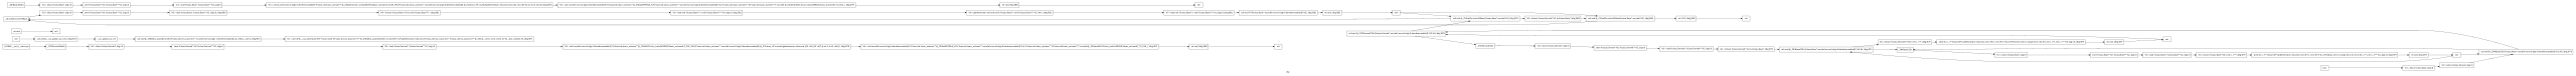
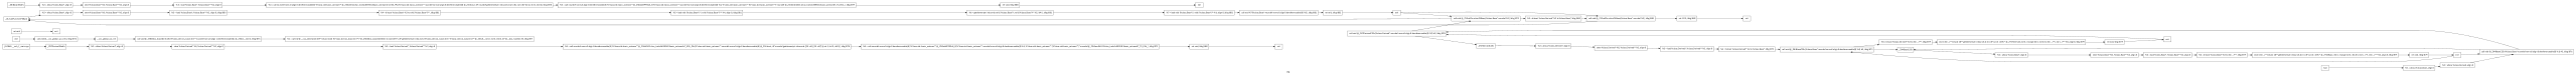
  digraph {
    fontname="IBM Plex Sans"
    label=icfg
    rankdir=LR
    node [color=black fontname="IBM Plex Sans" shape=rectangle]
    edge [color=black fontname="IBM Plex Sans"]
    n1 [label="_GLOBAL__sub_I_main.cpp"]
    n2 [label=_ZN7Derived3fooEv]
    n3 [label="  call void @__cxx_global_var_init(), !dbg !876"]
    n4 [label=__cxx_global_var_init]
    n5 [label=exit]
    n6 [label="  ret void"]
    n7 [label="  call void @_ZNSt8ios_base4InitC1Ev(%\"class.std::ios_base::Init\"* noundef nonnull align 1 dereferenceable(1) @_ZStL8__ioinit), !dbg !875"]
    n8 [label="  %1 = call i32 @__cxa_atexit(void (i8*)* bitcast (void (%\"class.std::ios_base::Init\"*)* @_ZNSt8ios_base4InitD1Ev to void (i8*)*), i8* getelementptr inbounds (%\"class.std::ios_base::Init\", %\"class.std::ios_base::Init\"* @_ZStL8__ioinit, i32 0, i32 0), i8* @__dso_handle) #3, !dbg !877"]
    n9 [label=exit]
    n10 [label=_Z12callFunctionP4Base]
    n11 [label="  %2 = alloca %class.Base*, align 8"]
    n12 [label="  store %class.Base* %0, %class.Base** %2, align 8"]
    n13 [label=exit]
    n14 [label="  call void @_Z12callFunctionP4Base(%class.Base* noundef %1), !dbg !879"]
    n15 [label="  call void @_Z12callFunctionP4Base(%class.Base* noundef %3), !dbg !881"]
    n16 [label="  %3 = bitcast %class.Derived* %2 to %class.Base*, !dbg !880"]
    n17 [label="  ret i32 0, !dbg !882"]
    n18 [label="  %3 = load %class.Base*, %class.Base** %2, align 8, !dbg !880"]
    n19 [label="  %4 = bitcast %class.Base* %3 to void (%class.Base*)***, !dbg !881"]
    n20 [label="  %5 = load void (%class.Base*)**, void (%class.Base*)*** %4, align 8, !dbg !881"]
    n21 [label="  %6 = getelementptr inbounds void (%class.Base*)*, void (%class.Base*)** %5, i64 0, !dbg !881"]
    n22 [label="  %7 = load void (%class.Base*)*, void (%class.Base*)** %6, align 8, !dbg !881"]
    n23 [label="  call void %7(%class.Base* noundef nonnull align 8 dereferenceable(8) %3), !dbg !881"]
    n24 [label="  ret void, !dbg !882"]
    n25 [label=main]
    n26 [label="  %1 = alloca %class.Base, align 8"]
    n27 [label="  %2 = alloca %class.Derived, align 8"]
    n28 [label=exit]
    n29 [label="  call void @_ZN4BaseC2Ev(%class.Base* noundef nonnull align 8 dereferenceable(8) %1) #3, !dbg !876"]
    n30 [label="  call void @_ZN7DerivedC2Ev(%class.Derived* noundef nonnull align 8 dereferenceable(8) %2) #3, !dbg !878"]
    n31 [label=_ZN4BaseC2Ev]
    n32 [label=_ZN7DerivedC2Ev]
    n33 [label="  %2 = alloca %class.Base*, align 8"]
    n34 [label="  %2 = alloca %class.Derived*, align 8"]
    n35 [label="  store %class.Base* %0, %class.Base** %2, align 8"]
    n36 [label=exit]
    n37 [label="  call void @_ZN4BaseC2Ev(%class.Base* noundef nonnull align 8 dereferenceable(8) %4) #3, !dbg !879"]
-   n38 [label="%5 = bitcast %class.DerivedC* %3 to i32 (...)***, !dbg !879"]
+   n38 [label="  %5 = bitcast %class.Derived* %3 to i32 (...)***, !dbg !879"]
    n39 [label="  %3 = load %class.Base*, %class.Base** %2, align 8"]
    n40 [label="  %4 = bitcast %class.Base* %3 to i32 (...)***, !dbg !879"]
    n41 [label="  store i32 (...)** bitcast (i8** getelementptr inbounds ({ [3 x i8*] }, { [3 x i8*] }* @_ZTV4Base, i32 0, inrange i32 0, i32 2) to i32 (...)**), i32 (...)*** %4, align 8, !dbg !879"]
    n42 [label="  ret void, !dbg !879"]
    n43 [label="  store %class.Derived* %0, %class.Derived** %2, align 8"]
    n44 [label=exit]
    n45 [label="  %3 = load %class.Derived*, %class.Derived** %2, align 8"]
    n46 [label="  %4 = bitcast %class.Derived* %3 to %class.Base*, !dbg !879"]
    n47 [label="  store i32 (...)** bitcast (i8** getelementptr inbounds ({ [3 x i8*] }, { [3 x i8*] }* @_ZTV7Derived, i32 0, inrange i32 0, i32 2) to i32 (...)**), i32 (...)*** %5, align 8, !dbg !879"]
    n48 [label="  ret void, !dbg !879"]
    n49 [label="  %2 = alloca %class.Derived*, align 8"]
    n50 [label="  store %class.Derived* %0, %class.Derived** %2, align 8"]
    n51 [label=exit]
    n52 [label="  %3 = load %class.Derived*, %class.Derived** %2, align 8"]
    n53 [label="  %4 = call noundef nonnull align 8 dereferenceable(8) %\"class.std::basic_ostream\"* @_ZStlsISt11char_traitsIcEERSt13basic_ostreamIcT_ES5_PKc(%\"class.std::basic_ostream\"* noundef nonnull align 8 dereferenceable(8) @_ZSt4cout, i8* noundef getelementptr inbounds ([15 x i8], [15 x i8]* @.str.1, i64 0, i64 0)), !dbg !878"]
    n54 [label="  %5 = call noundef nonnull align 8 dereferenceable(8) %\"class.std::basic_ostream\"* @_ZNSolsEPFRSoS_E(%\"class.std::basic_ostream\"* noundef nonnull align 8 dereferenceable(8) %4, %\"class.std::basic_ostream\"* (%\"class.std::basic_ostream\"*)* noundef @_ZSt4endlIcSt11char_traitsIcEERSt13basic_ostreamIT_T0_ES6_), !dbg !879"]
    n55 [label="  ret void, !dbg !880"]
    n56 [label=_ZN4Base3fooEv]
    n57 [label="  %2 = alloca %class.Base*, align 8"]
    n58 [label="  store %class.Base* %0, %class.Base** %2, align 8"]
    n59 [label=exit]
    n60 [label="  %3 = load %class.Base*, %class.Base** %2, align 8"]
    n61 [label="  %4 = call noundef nonnull align 8 dereferenceable(8) %\"class.std::basic_ostream\"* @_ZStlsISt11char_traitsIcEERSt13basic_ostreamIcT_ES5_PKc(%\"class.std::basic_ostream\"* noundef nonnull align 8 dereferenceable(8) @_ZSt4cout, i8* noundef getelementptr inbounds ([12 x i8], [12 x i8]* @.str, i64 0, i64 0)), !dbg !878"]
    n62 [label="  %5 = call noundef nonnull align 8 dereferenceable(8) %\"class.std::basic_ostream\"* @_ZNSolsEPFRSoS_E(%\"class.std::basic_ostream\"* noundef nonnull align 8 dereferenceable(8) %4, %\"class.std::basic_ostream\"* (%\"class.std::basic_ostream\"*)* noundef @_ZSt4endlIcSt11char_traitsIcEERSt13basic_ostreamIT_T0_ES6_), !dbg !879"]
    n63 [label="  ret void, !dbg !880"]
    n1 -> n2
    n2 -> n49
    n3 -> n4
    n4 -> n7
    n6 -> n5
    n7 -> n8
    n9 -> n3
    n10 -> n11
    n11 -> n12
    n12 -> n18
    n13 -> n14
    n13 -> n15
    n14 -> n10
    n14 -> n16
    n15 -> n10
    n15 -> n17
    n16 -> n15
    n17 -> n28
    n18 -> n19
    n19 -> n20
    n20 -> n21
    n21 -> n22
    n22 -> n23
    n23 -> n24
    n24 -> n13
    n25 -> n26
    n26 -> n27
    n27 -> n29
    n29 -> n30
    n29 -> n31
    n30 -> n14
    n30 -> n32
    n31 -> n33
    n32 -> n34
    n33 -> n35
    n34 -> n43
    n35 -> n39
    n36 -> n29
    n36 -> n37
    n37 -> n31
    n37 -> n38
    n38 -> n47
    n39 -> n40
    n40 -> n41
    n41 -> n42
    n42 -> n36
    n43 -> n45
    n44 -> n30
    n45 -> n46
    n46 -> n37
    n47 -> n48
    n48 -> n44
    n49 -> n50
    n50 -> n52
    n52 -> n53
    n53 -> n54
    n54 -> n55
    n55 -> n51
    n56 -> n57
    n57 -> n58
    n58 -> n60
    n60 -> n61
    n61 -> n62
    n62 -> n63
    n63 -> n59
  }
